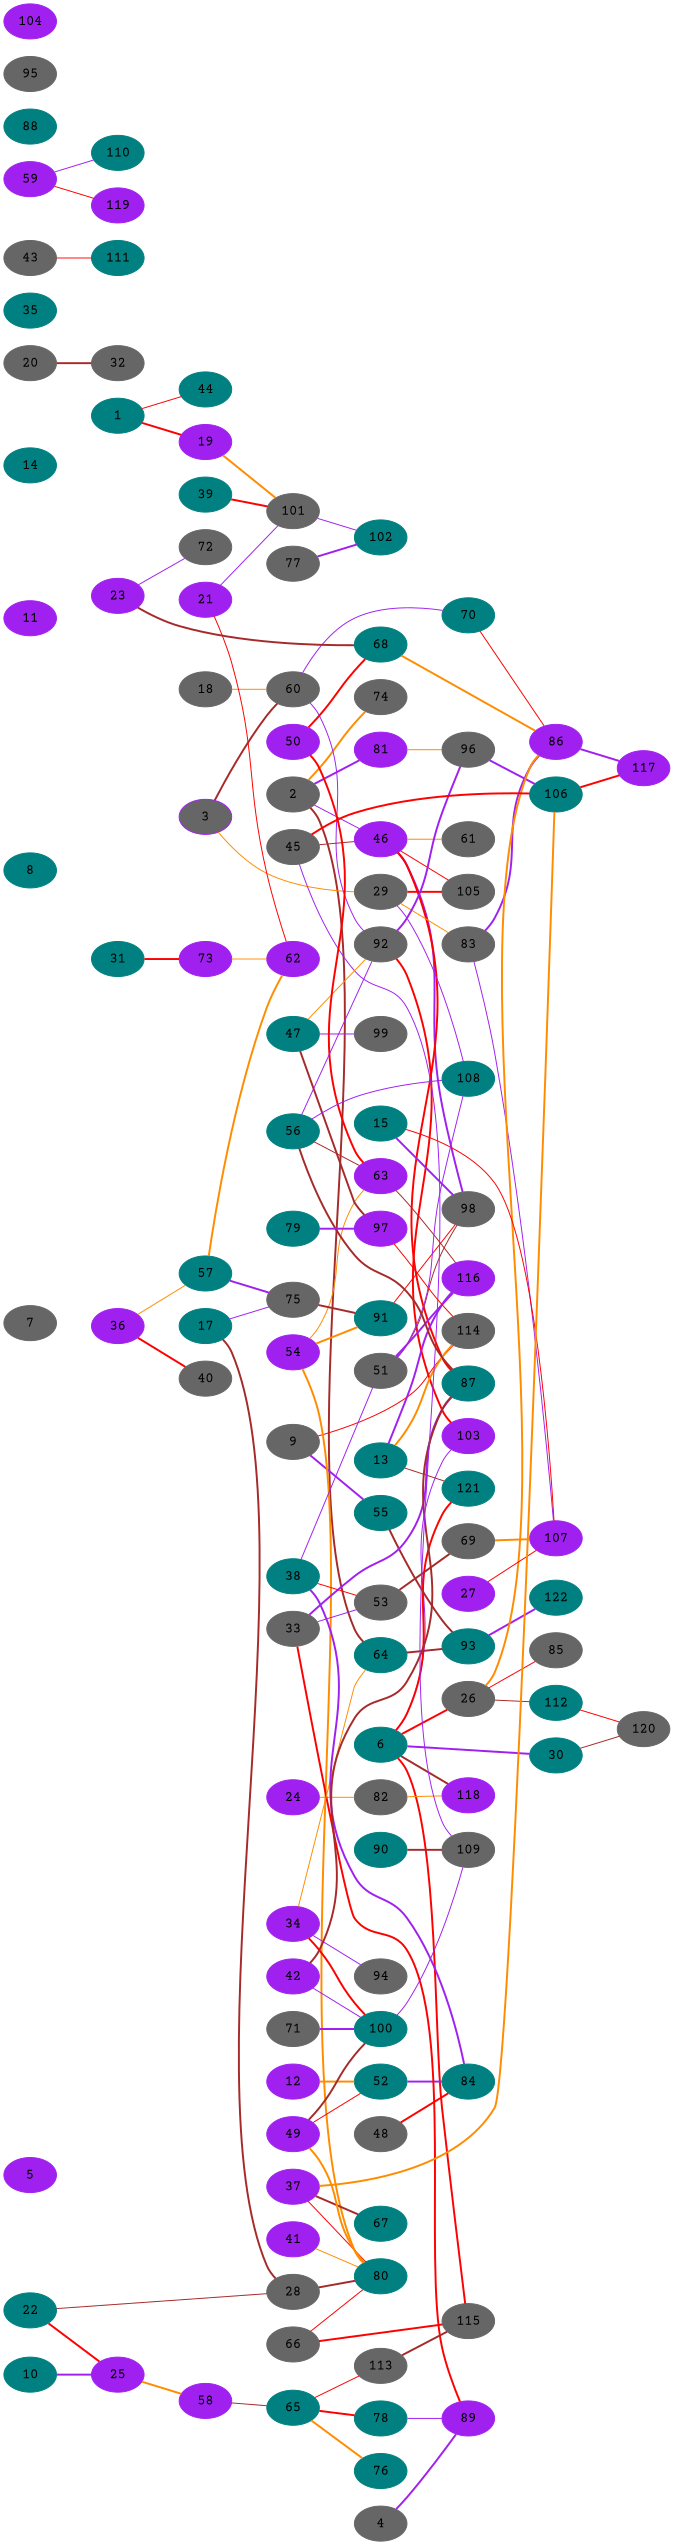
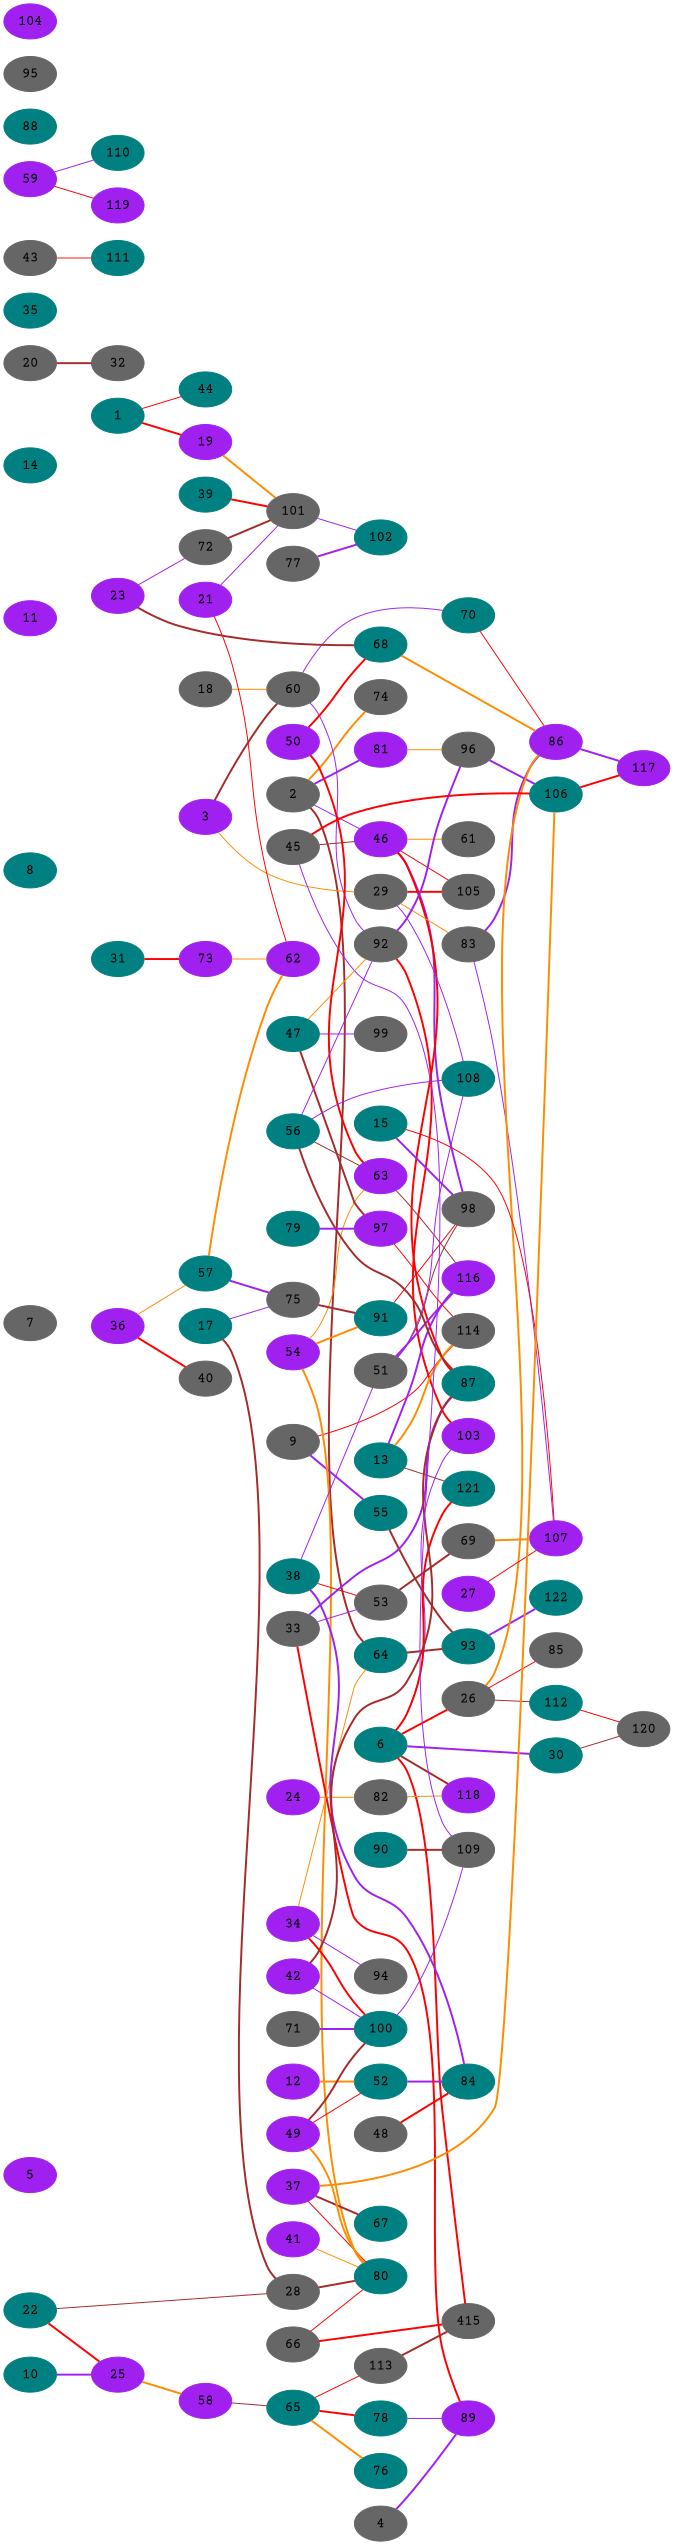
  graph {
    fontname="Courier Prime"
    rankdir=LR
    node [color=teal fontname="Courier Prime" style=filled]
    edge [color=purple fontname="Courier Prime" style=bold]
    19 [color=purple]
    1
    44
    101 [color=gray40]
    2 [color=gray40]
    46 [color=purple]
    64
    74 [color=gray40]
    81 [color=purple]
    98 [color=gray40]
    105 [color=gray40]
    87
    61 [color=gray40]
    93
    96 [color=gray40]
-   3 [color=purple fillcolor=gray40]
+   3 [color=purple]
    29 [color=gray40]
    60 [color=gray40]
    83 [color=gray40]
    108
    92 [color=gray40]
    70
    4 [color=gray40]
    89 [color=purple]
    5 [color=purple]
    26 [color=gray40]
    6
    30
    103 [color=purple]
-   115 [color=gray40]
+   115 [color=gray40 label=415]
    118 [color=purple]
    121
    85 [color=gray40]
    86 [color=purple]
    112
    120 [color=gray40]
    7 [color=gray40]
    8
    9 [color=gray40]
    55
    114 [color=gray40]
    25 [color=purple]
    10
    58 [color=purple]
    11 [color=purple]
    12 [color=purple]
    52
    84
    13
    116 [color=purple]
    14
    15
    107 [color=purple]
    54 [color=purple]
    80
    63 [color=purple]
    91
    78
    109 [color=gray40]
    90
    28 [color=gray40]
    17
    75 [color=gray40]
    18 [color=gray40]
    102
    20 [color=gray40]
    32 [color=gray40]
    21 [color=purple]
    62 [color=purple]
    22
    23 [color=purple]
    68
    72 [color=gray40]
    24 [color=purple]
    82 [color=gray40]
    65
    117 [color=purple]
    27 [color=purple]
    73 [color=purple]
    31
    33 [color=gray40]
    53 [color=gray40]
    69 [color=gray40]
    34 [color=purple]
    94 [color=gray40]
    100
    35
    36 [color=purple]
    40 [color=gray40]
    57
    37 [color=purple]
    67
    106
    38
    51 [color=gray40]
    39
    41 [color=purple]
    42 [color=purple]
    43 [color=gray40]
    111
    45 [color=gray40]
    47
    97 [color=purple]
    99 [color=gray40]
    48 [color=gray40]
    49 [color=purple]
    50 [color=purple]
    122
    56
    76
    113 [color=gray40]
    59 [color=purple]
    110
    119 [color=purple]
    66 [color=gray40]
    71 [color=gray40]
    77 [color=gray40]
    79
    88
    95 [color=gray40]
    104 [color=purple]
    19 -- 101 [color=darkorange]
    1 -- 19 [color=red]
    1 -- 44 [color=red style=solid]
    101 -- 102 [style=solid]
    2 -- 46 [style=solid]
    2 -- 64 [color=brown]
    2 -- 74 [color=darkorange]
    2 -- 81
    46 -- 98
    46 -- 105 [color=red style=solid]
    46 -- 87 [color=red]
    46 -- 61 [color=darkorange style=solid]
    64 -- 93 [color=brown]
    81 -- 96 [color=darkorange style=solid]
    93 -- 122
    96 -- 106
    3 -- 29 [color=darkorange style=solid]
    3 -- 60 [color=brown]
    29 -- 105 [color=red]
    29 -- 83 [color=darkorange style=solid]
    29 -- 108 [style=solid]
    60 -- 92 [style=solid]
    60 -- 70 [style=solid]
    83 -- 86
    83 -- 107 [style=solid]
    92 -- 96
    92 -- 103 [color=red]
    70 -- 86 [color=red style=solid]
    4 -- 89
    26 -- 85 [color=red style=solid]
    26 -- 86 [color=darkorange]
    26 -- 112 [color=brown style=solid]
    6 -- 26 [color=red]
    6 -- 30
    6 -- 103 [style=solid]
    6 -- 115 [color=red]
    6 -- 118 [color=brown]
    6 -- 121 [color=red]
    30 -- 120 [color=brown style=solid]
    86 -- 117
    112 -- 120 [color=red style=solid]
    9 -- 55
    9 -- 114 [color=red style=solid]
    55 -- 93 [color=brown]
    25 -- 58 [color=darkorange]
    10 -- 25
    58 -- 65 [color=brown style=solid]
    12 -- 52 [color=darkorange]
    52 -- 84
    13 -- 121 [color=brown style=solid]
    13 -- 114 [color=darkorange]
    13 -- 116
    15 -- 98
    15 -- 107 [color=red style=solid]
    54 -- 80 [color=darkorange]
    54 -- 63 [color=darkorange style=solid]
    54 -- 91 [color=darkorange]
    63 -- 116 [color=brown style=solid]
    91 -- 98 [color=red style=solid]
    78 -- 89 [style=solid]
    90 -- 109 [color=brown]
    28 -- 80 [color=brown]
    17 -- 28 [color=brown]
    17 -- 75 [style=solid]
    75 -- 91 [color=brown]
    18 -- 60 [color=darkorange style=solid]
    20 -- 32 [color=brown]
    21 -- 101 [style=solid]
    21 -- 62 [color=red style=solid]
    22 -- 25 [color=red]
    22 -- 28 [color=brown style=solid]
    23 -- 68 [color=brown]
    23 -- 72 [style=solid]
    68 -- 86 [color=darkorange]
+   72 -- 101 [color=brown]
    24 -- 82 [color=darkorange style=solid]
    82 -- 118 [color=darkorange style=solid]
    65 -- 78 [color=red]
    65 -- 76 [color=darkorange]
    65 -- 113 [color=red style=solid]
    27 -- 107 [color=red style=solid]
    73 -- 62 [color=darkorange style=solid]
    31 -- 73 [color=red]
    33 -- 87
    33 -- 89 [color=red]
    33 -- 53 [style=solid]
    53 -- 69 [color=brown]
    69 -- 107 [color=darkorange]
    34 -- 64 [color=darkorange style=solid]
    34 -- 94 [style=solid]
    34 -- 100 [color=red]
    100 -- 109 [style=solid]
    36 -- 40 [color=red]
    36 -- 57 [color=darkorange style=solid]
    57 -- 75
    57 -- 62 [color=darkorange]
    37 -- 80 [color=red style=solid]
    37 -- 67 [color=brown]
    37 -- 106 [color=darkorange]
    106 -- 117 [color=red]
    38 -- 84
    38 -- 53 [color=red style=solid]
    38 -- 51 [style=solid]
    51 -- 98 [color=brown style=solid]
    51 -- 108 [style=solid]
    51 -- 116
    39 -- 101 [color=red]
    41 -- 80 [color=darkorange style=solid]
    42 -- 87 [color=brown]
    42 -- 100 [style=solid]
    43 -- 111 [color=red style=solid]
    45 -- 46 [color=brown style=solid]
    45 -- 109 [style=solid]
    45 -- 106 [color=red]
    47 -- 92 [color=darkorange style=solid]
    47 -- 97 [color=brown]
    47 -- 99 [style=solid]
    97 -- 114 [color=red style=solid]
    48 -- 84 [color=red]
    49 -- 52 [color=red style=solid]
    49 -- 80 [color=darkorange]
    49 -- 100 [color=brown]
    50 -- 63 [color=red]
    50 -- 68 [color=red]
    56 -- 87 [color=brown]
    56 -- 108 [style=solid]
    56 -- 92 [style=solid]
    56 -- 63 [color=brown style=solid]
    113 -- 115 [color=brown]
    59 -- 110 [style=solid]
    59 -- 119 [color=red style=solid]
    66 -- 115 [color=red]
    66 -- 80 [color=red style=solid]
    71 -- 100
    77 -- 102
    79 -- 97
  }
